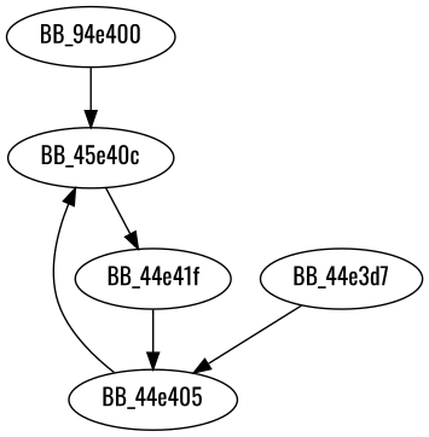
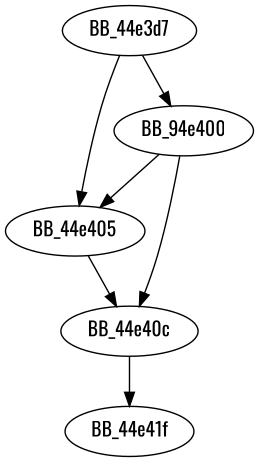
  digraph {
    fontname=Oswald
    node [fontname=Oswald]
    edge [fontname=Oswald]
    n1 [label=BB_94e400]
    BB_44e3d7
    BB_44e405
-   BB_44e40c [label=BB_45e40c]
+   BB_44e40c
    BB_44e41f
-   BB_44e41f -> BB_44e405
+   n1 -> BB_44e405
    n1 -> BB_44e40c
+   BB_44e3d7 -> n1
    BB_44e3d7 -> BB_44e405
    BB_44e405 -> BB_44e40c
    BB_44e40c -> BB_44e41f
  }
